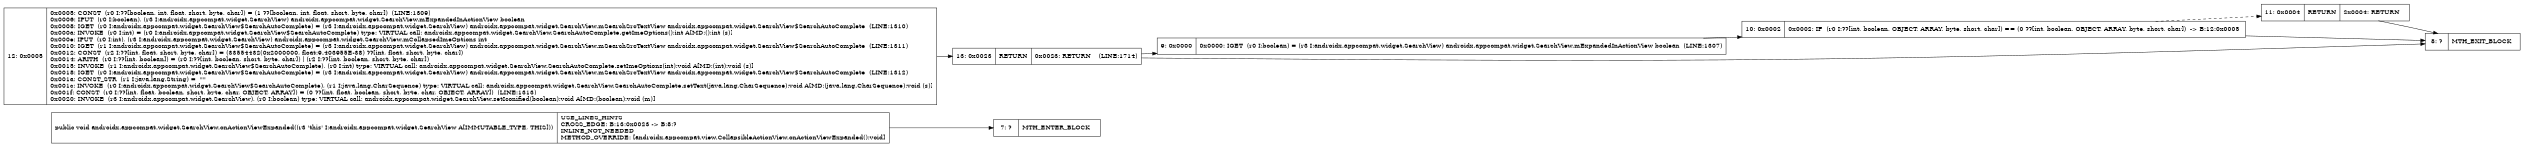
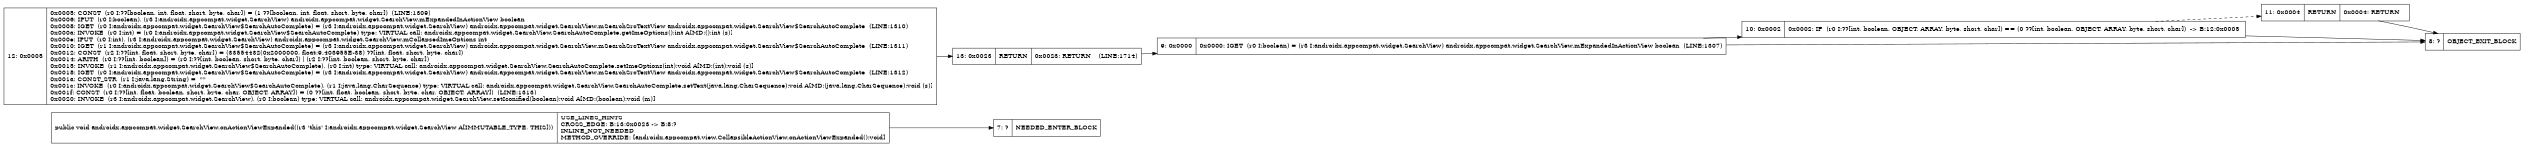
  digraph {
    rankdir=LR
    node [shape=record]
-   n1 [label="{7\:\ ?|MTH_ENTER_BLOCK\l}"]
+   n1 [label="{7\:\ ?|NEEDED_ENTER_BLOCK\l}"]
    n2 [label="{9\:\ 0x0000|0x0000: IGET  (r0 I:boolean) = (r3 I:androidx.appcompat.widget.SearchView) androidx.appcompat.widget.SearchView.mExpandedInActionView boolean  (LINE:1307)\l}"]
    n3 [label="{10\:\ 0x0002|0x0002: IF  (r0 I:??[int, boolean, OBJECT, ARRAY, byte, short, char]) == (0 ??[int, boolean, OBJECT, ARRAY, byte, short, char])  \-\> B:12:0x0005 \l}"]
-   n4 [label="{11\:\ 0x0004|RETURN\l|2x0004: RETURN   \l}"]
-   n5 [label="{8\:\ ?|MTH_EXIT_BLOCK\l}"]
+   n4 [label="{11\:\ 0x0004|RETURN\l|0x0004: RETURN   \l}"]
+   n5 [label="{8\:\ ?|OBJECT_EXIT_BLOCK\l}"]
    n6 [label="{12\:\ 0x0005|0x0005: CONST  (r0 I:??[boolean, int, float, short, byte, char]) = (1 ??[boolean, int, float, short, byte, char])  (LINE:1309)\l0x0006: IPUT  (r0 I:boolean), (r3 I:androidx.appcompat.widget.SearchView) androidx.appcompat.widget.SearchView.mExpandedInActionView boolean \l0x0008: IGET  (r0 I:androidx.appcompat.widget.SearchView$SearchAutoComplete) = (r3 I:androidx.appcompat.widget.SearchView) androidx.appcompat.widget.SearchView.mSearchSrcTextView androidx.appcompat.widget.SearchView$SearchAutoComplete  (LINE:1310)\l0x000a: INVOKE  (r0 I:int) = (r0 I:androidx.appcompat.widget.SearchView$SearchAutoComplete) type: VIRTUAL call: androidx.appcompat.widget.SearchView.SearchAutoComplete.getImeOptions():int A[MD:():int (s)]\l0x000e: IPUT  (r0 I:int), (r3 I:androidx.appcompat.widget.SearchView) androidx.appcompat.widget.SearchView.mCollapsedImeOptions int \l0x0010: IGET  (r1 I:androidx.appcompat.widget.SearchView$SearchAutoComplete) = (r3 I:androidx.appcompat.widget.SearchView) androidx.appcompat.widget.SearchView.mSearchSrcTextView androidx.appcompat.widget.SearchView$SearchAutoComplete  (LINE:1311)\l0x0012: CONST  (r2 I:??[int, float, short, byte, char]) = (33554432(0x2000000, float:9.403955E\-38) ??[int, float, short, byte, char]) \l0x0014: ARITH  (r0 I:??[int, boolean]) = (r0 I:??[int, boolean, short, byte, char]) \| (r2 I:??[int, boolean, short, byte, char]) \l0x0015: INVOKE  (r1 I:androidx.appcompat.widget.SearchView$SearchAutoComplete), (r0 I:int) type: VIRTUAL call: androidx.appcompat.widget.SearchView.SearchAutoComplete.setImeOptions(int):void A[MD:(int):void (s)]\l0x0018: IGET  (r0 I:androidx.appcompat.widget.SearchView$SearchAutoComplete) = (r3 I:androidx.appcompat.widget.SearchView) androidx.appcompat.widget.SearchView.mSearchSrcTextView androidx.appcompat.widget.SearchView$SearchAutoComplete  (LINE:1312)\l0x001a: CONST_STR  (r1 I:java.lang.String) =  \"\" \l0x001c: INVOKE  (r0 I:androidx.appcompat.widget.SearchView$SearchAutoComplete), (r1 I:java.lang.CharSequence) type: VIRTUAL call: androidx.appcompat.widget.SearchView.SearchAutoComplete.setText(java.lang.CharSequence):void A[MD:(java.lang.CharSequence):void (s)]\l0x001f: CONST  (r0 I:??[int, float, boolean, short, byte, char, OBJECT, ARRAY]) = (0 ??[int, float, boolean, short, byte, char, OBJECT, ARRAY])  (LINE:1313)\l0x0020: INVOKE  (r3 I:androidx.appcompat.widget.SearchView), (r0 I:boolean) type: VIRTUAL call: androidx.appcompat.widget.SearchView.setIconified(boolean):void A[MD:(boolean):void (m)]\l}"]
    n7 [label="{13\:\ 0x0023|RETURN\l|0x0023: RETURN    (LINE:1714)\l}"]
    n8 [label="{public void androidx.appcompat.widget.SearchView.onActionViewExpanded((r3 'this' I:androidx.appcompat.widget.SearchView A[IMMUTABLE_TYPE, THIS]))  | USE_LINES_HINTS\lCROSS_EDGE: B:13:0x0023 \-\> B:8:?\lINLINE_NOT_NEEDED\lMETHOD_OVERRIDE: [androidx.appcompat.view.CollapsibleActionView.onActionViewExpanded():void]\l}"]
    n2 -> n3
    n3 -> n4 [style=dashed]
    n3 -> n5
    n4 -> n5
    n6 -> n7
    n7 -> n2
-   n7 -> n5
+   n2 -> n5
    n8 -> n1
  }
